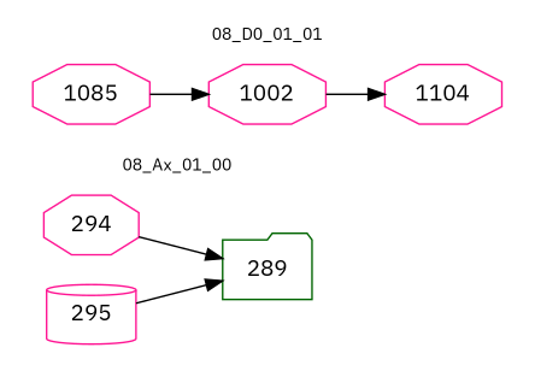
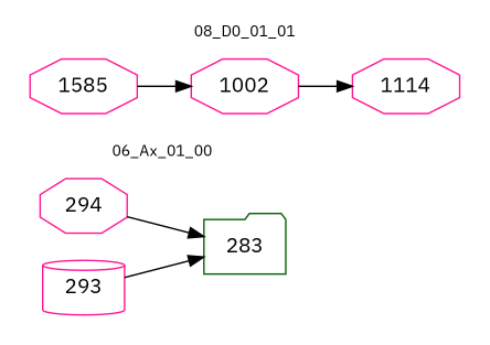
  digraph {
    fontname="IBM Plex Sans"
    rankdir=LR
    node [color=deeppink fontname="IBM Plex Sans" shape=octagon]
    edge [color=black fontname="IBM Plex Sans"]
    n1 [label=294]
-   n2 [label=295 shape=cylinder]
-   n3 [color=darkgreen label=289 shape=folder]
-   n4 [label=1085]
+   n2 [label=293 shape=cylinder]
+   n3 [color=darkgreen label=283 shape=folder]
+   n4 [label=1585]
    n5 [label=1002]
-   n6 [label=1104]
+   n6 [label=1114]
    subgraph cluster_1 {
      color=white
      fontsize=10
-     label="08_Ax_01_00"
+     label="06_Ax_01_00"
      n1
      n2
      n3
    }
    subgraph cluster_2 {
      color=white
      fontsize=10
      label="08_D0_01_01"
      n4
      n5
      n6
    }
    n1 -> n3
    n2 -> n3
    n4 -> n5
    n5 -> n6
  }
